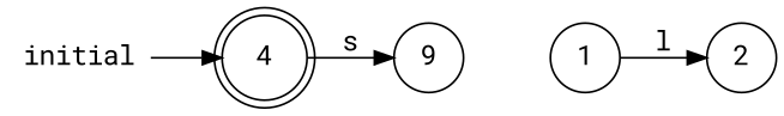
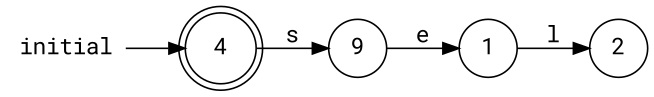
  digraph {
    fontname="Roboto Mono"
    rankdir=LR
    node [fontname="Roboto Mono" shape=circle]
    edge [fontname="Roboto Mono"]
    n1 [label=9]
    1
    2
    4 [shape=doublecircle]
    initial [shape=plaintext]
+   n1 -> 1 [label=e]
    1 -> 2 [label=l]
    4 -> n1 [label=s]
    initial -> 4
  }
